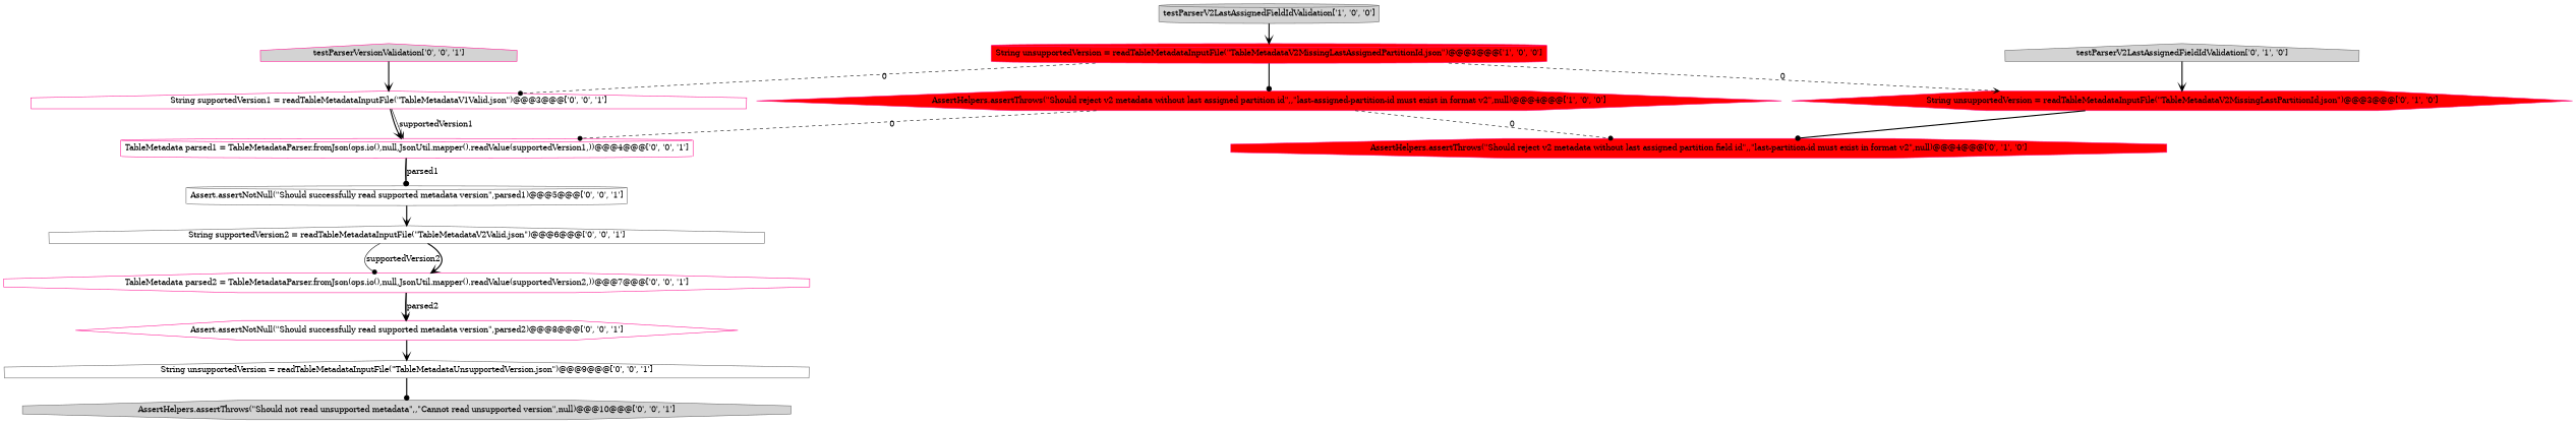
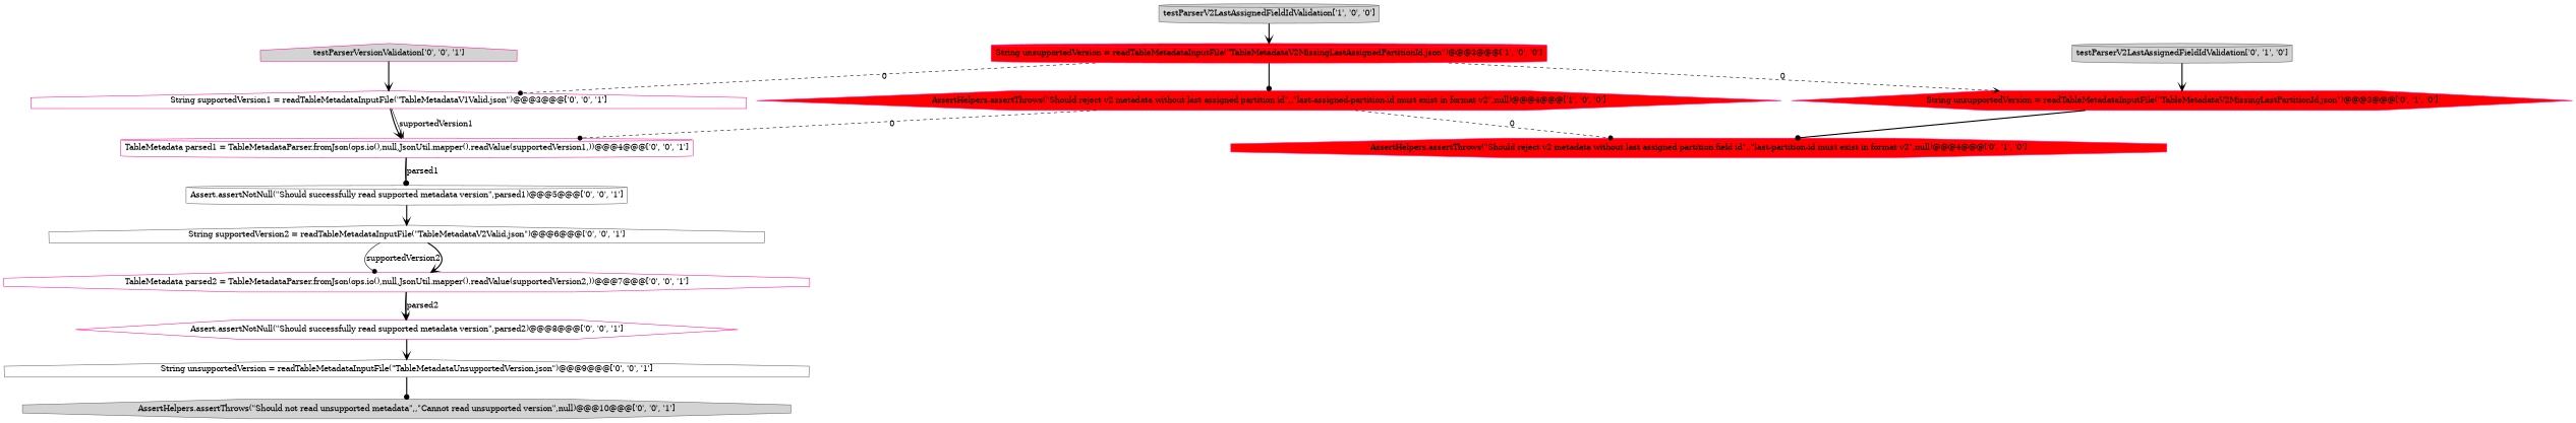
  digraph {
    node [fillcolor=white shape=cylinder style=filled color=deeppink]
    edge [style=bold arrowhead=vee]
    n1 [fillcolor=lightgray label="testParserVersionValidation['0', '0', '1']" shape=house]
    n2 [label="String supportedVersion1 = readTableMetadataInputFile(\"TableMetadataV1Valid.json\")@@@3@@@['0', '0', '1']" shape=house]
    n3 [label="String supportedVersion2 = readTableMetadataInputFile(\"TableMetadataV2Valid.json\")@@@6@@@['0', '0', '1']" shape=house color=gray40]
    n4 [label="TableMetadata parsed2 = TableMetadataParser.fromJson(ops.io(),null,JsonUtil.mapper().readValue(supportedVersion2,))@@@7@@@['0', '0', '1']" shape=octagon]
-   n5 [fillcolor=lightgray label="testParserV2LastAssignedFieldIdValidation['0', '1', '0']" shape=house color=gray40]
+   n5 [fillcolor=lightgray label="testParserV2LastAssignedFieldIdValidation['0', '1', '0']" color=gray40]
    n6 [fillcolor=red label="String unsupportedVersion = readTableMetadataInputFile(\"TableMetadataV2MissingLastPartitionId.json\")@@@3@@@['0', '1', '0']" shape=hexagon]
    n7 [label="Assert.assertNotNull(\"Should successfully read supported metadata version\",parsed2)@@@8@@@['0', '0', '1']" shape=hexagon]
    n8 [label="TableMetadata parsed1 = TableMetadataParser.fromJson(ops.io(),null,JsonUtil.mapper().readValue(supportedVersion1,))@@@4@@@['0', '0', '1']"]
    n9 [label="Assert.assertNotNull(\"Should successfully read supported metadata version\",parsed1)@@@5@@@['0', '0', '1']" color=gray40]
    n10 [fillcolor=red label="String unsupportedVersion = readTableMetadataInputFile(\"TableMetadataV2MissingLastAssignedPartitionId.json\")@@@3@@@['1', '0', '0']"]
    n11 [fillcolor=red label="AssertHelpers.assertThrows(\"Should reject v2 metadata without last assigned partition id\",,\"last-assigned-partition-id must exist in format v2\",null)@@@4@@@['1', '0', '0']" shape=hexagon]
    n12 [label="String unsupportedVersion = readTableMetadataInputFile(\"TableMetadataUnsupportedVersion.json\")@@@9@@@['0', '0', '1']" shape=house color=gray40]
    n13 [fillcolor=lightgray label="AssertHelpers.assertThrows(\"Should not read unsupported metadata\",,\"Cannot read unsupported version\",null)@@@10@@@['0', '0', '1']" shape=octagon color=gray40]
    n14 [fillcolor=red label="AssertHelpers.assertThrows(\"Should reject v2 metadata without last assigned partition field id\",,\"last-partition-id must exist in format v2\",null)@@@4@@@['0', '1', '0']" shape=octagon]
    n15 [fillcolor=lightgray label="testParserV2LastAssignedFieldIdValidation['1', '0', '0']" color=gray40]
    n1 -> n2
    n2 -> n8 [label=supportedVersion1 style=solid]
    n2 -> n8
    n3 -> n4 [label=supportedVersion2 style=solid arrowhead=dot]
    n3 -> n4
    n4 -> n7
    n4 -> n7 [label=parsed2 style=solid]
    n5 -> n6
    n6 -> n14 [arrowhead=dot]
    n7 -> n12
    n8 -> n9 [arrowhead=dot]
    n8 -> n9 [label=parsed1 style=solid arrowhead=dot]
    n9 -> n3
    n10 -> n2 [label=0 style=dashed arrowhead=dot]
    n10 -> n6 [label=0 style=dashed]
    n10 -> n11 [arrowhead=dot]
    n11 -> n8 [label=0 style=dashed arrowhead=dot]
    n11 -> n14 [label=0 style=dashed arrowhead=dot]
    n12 -> n13 [arrowhead=dot]
    n15 -> n10
  }
